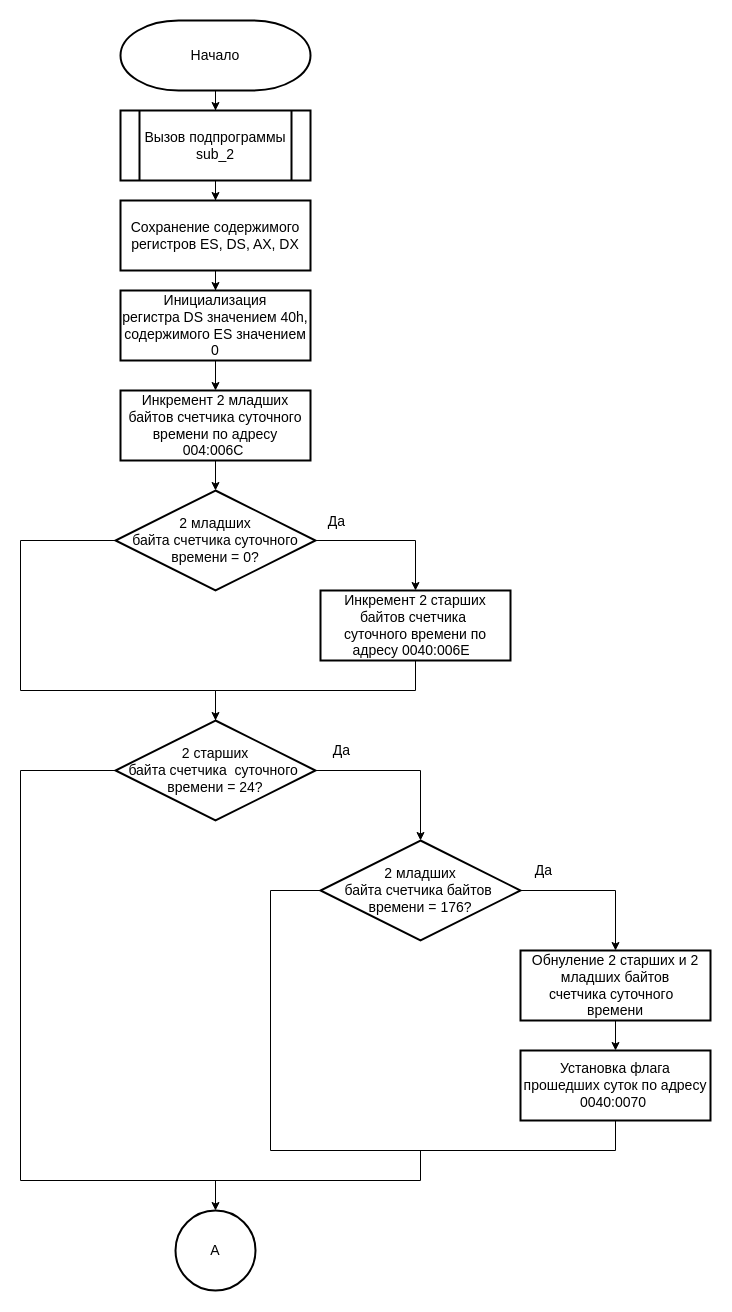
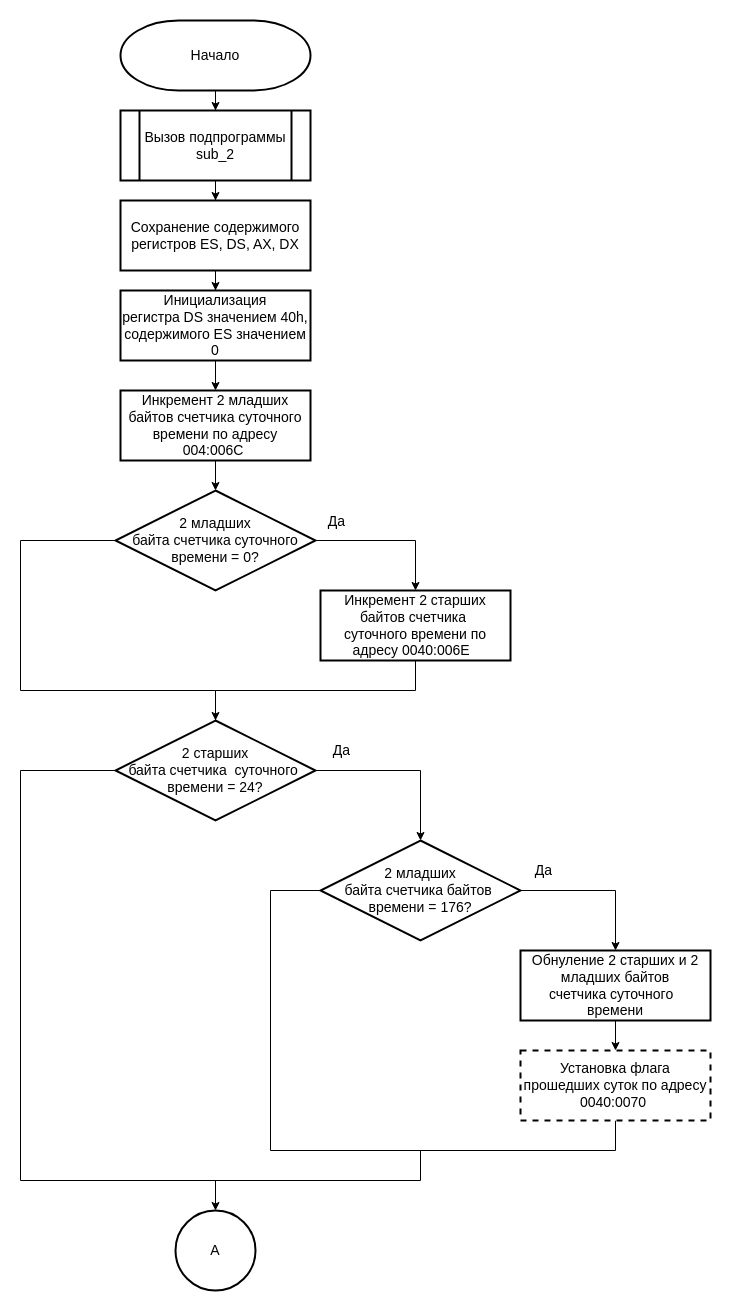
  <mxCell id="0" />
  <mxCell id="1" parent="0" />
  <mxCell id="2" style="edgeStyle=orthogonalEdgeStyle;rounded=0;orthogonalLoop=1;jettySize=auto;html=1;entryX=0.5;entryY=0;entryDx=0;entryDy=0;" parent="1" source="3" target="5" edge="1"><mxGeometry relative="1" as="geometry" /></mxCell>
  <mxCell id="3" value="Начало" style="strokeWidth=2;html=1;shape=mxgraph.flowchart.terminator;whiteSpace=wrap;fontSize=14;fontFamily=Helvetica;" parent="1" vertex="1"><mxGeometry x="120" y="20" width="190" height="70" as="geometry" /></mxCell>
  <mxCell id="4" style="edgeStyle=orthogonalEdgeStyle;rounded=0;orthogonalLoop=1;jettySize=auto;html=1;entryX=0.5;entryY=0;entryDx=0;entryDy=0;" parent="1" source="5" target="7" edge="1"><mxGeometry relative="1" as="geometry" /></mxCell>
  <mxCell id="5" value="Вызов подпрограммы sub_2" style="shape=process;whiteSpace=wrap;html=1;backgroundOutline=1;strokeWidth=2;fontSize=14;" parent="1" vertex="1"><mxGeometry x="120" y="110" width="190" height="70" as="geometry" /></mxCell>
  <mxCell id="6" style="edgeStyle=orthogonalEdgeStyle;rounded=0;orthogonalLoop=1;jettySize=auto;html=1;" parent="1" source="7" target="9" edge="1"><mxGeometry relative="1" as="geometry" /></mxCell>
  <mxCell id="7" value="Сохранение содержимого регистров ES, DS, AX, DX" style="rounded=0;whiteSpace=wrap;html=1;strokeWidth=2;fontSize=14;" parent="1" vertex="1"><mxGeometry x="120" y="200" width="190" height="70" as="geometry" /></mxCell>
  <mxCell id="8" style="edgeStyle=orthogonalEdgeStyle;rounded=0;orthogonalLoop=1;jettySize=auto;html=1;entryX=0.5;entryY=0;entryDx=0;entryDy=0;" parent="1" source="9" target="11" edge="1"><mxGeometry relative="1" as="geometry" /></mxCell>
  <mxCell id="9" value="Инициализация &lt;br&gt;регистра DS значением 40h, содержимого ES значением 0" style="rounded=0;whiteSpace=wrap;html=1;strokeWidth=2;fontSize=14;" parent="1" vertex="1"><mxGeometry x="120" y="290" width="190" height="70" as="geometry" /></mxCell>
  <mxCell id="10" style="edgeStyle=orthogonalEdgeStyle;rounded=0;orthogonalLoop=1;jettySize=auto;html=1;entryX=0.5;entryY=0;entryDx=0;entryDy=0;" parent="1" source="11" target="15" edge="1"><mxGeometry relative="1" as="geometry" /></mxCell>
  <mxCell id="11" value="Инкремент 2 младших байтов счетчика суточного времени по адресу 004:006C&amp;nbsp;" style="rounded=0;whiteSpace=wrap;html=1;strokeWidth=2;fontSize=14;" parent="1" vertex="1"><mxGeometry x="120" y="390" width="190" height="70" as="geometry" /></mxCell>
  <mxCell id="12" style="edgeStyle=orthogonalEdgeStyle;rounded=0;orthogonalLoop=1;jettySize=auto;html=1;entryX=0.5;entryY=0;entryDx=0;entryDy=0;" parent="1" source="15" target="17" edge="1"><mxGeometry relative="1" as="geometry" /></mxCell>
  <mxCell id="13" value="Да" style="edgeLabel;html=1;align=center;verticalAlign=middle;resizable=0;points=[];fontSize=14;" parent="12" vertex="1" connectable="0"><mxGeometry x="-0.689" y="2" relative="1" as="geometry"><mxPoint x="-3" y="-18" as="offset" /></mxGeometry></mxCell>
  <mxCell id="14" style="edgeStyle=orthogonalEdgeStyle;rounded=0;orthogonalLoop=1;jettySize=auto;html=1;fontSize=14;exitX=0;exitY=0.5;exitDx=0;exitDy=0;endArrow=none;endFill=0;" parent="1" source="15" edge="1"><mxGeometry relative="1" as="geometry"><mxPoint x="215" y="720" as="targetPoint" /><Array as="points"><mxPoint x="20" y="540" /><mxPoint x="20" y="690" /><mxPoint x="215" y="690" /></Array></mxGeometry></mxCell>
  <mxCell id="15" value="2 младших &lt;br&gt;байта счетчика&amp;nbsp;суточного&lt;br&gt;времени = 0?" style="rhombus;whiteSpace=wrap;html=1;strokeWidth=2;fontSize=14;" parent="1" vertex="1"><mxGeometry x="115" y="490" width="200" height="100" as="geometry" /></mxCell>
  <mxCell id="16" style="edgeStyle=orthogonalEdgeStyle;rounded=0;orthogonalLoop=1;jettySize=auto;html=1;exitX=0.5;exitY=1;exitDx=0;exitDy=0;entryX=0.5;entryY=0;entryDx=0;entryDy=0;fontSize=14;" parent="1" source="17" target="20" edge="1"><mxGeometry relative="1" as="geometry"><Array as="points"><mxPoint x="415" y="690" /><mxPoint x="215" y="690" /></Array></mxGeometry></mxCell>
  <mxCell id="17" value="Инкремент 2 старших байтов счетчика&amp;nbsp;&lt;br&gt;суточного&amp;nbsp;времени по адресу 0040:006E&amp;nbsp;&amp;nbsp;" style="rounded=0;whiteSpace=wrap;html=1;strokeWidth=2;fontSize=14;" parent="1" vertex="1"><mxGeometry x="320" y="590" width="190" height="70" as="geometry" /></mxCell>
  <mxCell id="18" value="Да" style="edgeStyle=orthogonalEdgeStyle;rounded=0;orthogonalLoop=1;jettySize=auto;html=1;entryX=0.5;entryY=0;entryDx=0;entryDy=0;endArrow=classic;endFill=1;fontSize=14;" parent="1" source="20" target="22" edge="1"><mxGeometry x="-0.706" y="20" relative="1" as="geometry"><mxPoint as="offset" /></mxGeometry></mxCell>
  <mxCell id="19" style="edgeStyle=orthogonalEdgeStyle;rounded=0;orthogonalLoop=1;jettySize=auto;html=1;exitX=0;exitY=0.5;exitDx=0;exitDy=0;endArrow=classic;endFill=1;fontSize=14;" parent="1" source="20" edge="1"><mxGeometry relative="1" as="geometry"><mxPoint x="215" y="1210" as="targetPoint" /><Array as="points"><mxPoint x="20" y="770" /><mxPoint x="20" y="1180" /><mxPoint x="215" y="1180" /></Array></mxGeometry></mxCell>
  <mxCell id="20" value="2 старших &lt;br&gt;байта счетчика&amp;nbsp;&amp;nbsp;суточного&amp;nbsp;&lt;br&gt;времени = 24?" style="rhombus;whiteSpace=wrap;html=1;strokeWidth=2;fontSize=14;" parent="1" vertex="1"><mxGeometry x="115" y="720" width="200" height="100" as="geometry" /></mxCell>
  <mxCell id="21" style="edgeStyle=orthogonalEdgeStyle;rounded=0;orthogonalLoop=1;jettySize=auto;html=1;exitX=0;exitY=0.5;exitDx=0;exitDy=0;entryX=0.5;entryY=1;entryDx=0;entryDy=0;endArrow=none;endFill=0;fontSize=14;" parent="1" source="22" target="25" edge="1"><mxGeometry relative="1" as="geometry"><Array as="points"><mxPoint x="270" y="890" /><mxPoint x="270" y="1150" /><mxPoint x="615" y="1150" /></Array></mxGeometry></mxCell>
  <mxCell id="22" value="2 младших&lt;br&gt;&amp;nbsp;байта счетчика&amp;nbsp;байтов&amp;nbsp;&amp;nbsp;&lt;br&gt;времени = 176?" style="rhombus;whiteSpace=wrap;html=1;strokeWidth=2;fontSize=14;" parent="1" vertex="1"><mxGeometry x="320" y="840" width="200" height="100" as="geometry" /></mxCell>
  <mxCell id="23" style="edgeStyle=orthogonalEdgeStyle;rounded=0;orthogonalLoop=1;jettySize=auto;html=1;exitX=0.5;exitY=1;exitDx=0;exitDy=0;entryX=0.5;entryY=0;entryDx=0;entryDy=0;endArrow=classic;endFill=1;fontSize=14;" parent="1" source="24" target="25" edge="1"><mxGeometry relative="1" as="geometry" /></mxCell>
  <mxCell id="24" value="Обнуление 2 старших и 2 младших байтов счетчика&amp;nbsp;суточного&amp;nbsp;&amp;nbsp;&lt;br&gt;времени" style="rounded=0;whiteSpace=wrap;html=1;strokeWidth=2;fontSize=14;" parent="1" vertex="1"><mxGeometry x="520" y="950" width="190" height="70" as="geometry" /></mxCell>
- <mxCell id="25" value="Установка флага прошедших суток по адресу 0040:0070&amp;nbsp;" style="rounded=0;whiteSpace=wrap;html=1;strokeWidth=2;fontSize=14;" parent="1" vertex="1"><mxGeometry x="520" y="1050" width="190" height="70" as="geometry" /></mxCell>
+ <mxCell id="25" value="Установка флага прошедших суток по адресу 0040:0070&amp;nbsp;" style="rounded=0;whiteSpace=wrap;html=1;strokeWidth=2;fontSize=14;dashed=1;" parent="1" vertex="1"><mxGeometry x="520" y="1050" width="190" height="70" as="geometry" /></mxCell>
  <mxCell id="26" value="Да" style="edgeStyle=orthogonalEdgeStyle;rounded=0;orthogonalLoop=1;jettySize=auto;html=1;entryX=0.5;entryY=0;entryDx=0;entryDy=0;endArrow=classic;endFill=1;fontSize=14;exitX=1;exitY=0.5;exitDx=0;exitDy=0;" parent="1" source="22" target="24" edge="1"><mxGeometry x="-0.706" y="20" relative="1" as="geometry"><mxPoint x="325" y="780" as="sourcePoint" /><mxPoint x="430" y="850" as="targetPoint" /><mxPoint as="offset" /></mxGeometry></mxCell>
  <mxCell id="27" style="edgeStyle=orthogonalEdgeStyle;rounded=0;orthogonalLoop=1;jettySize=auto;html=1;endArrow=none;endFill=0;fontSize=14;" parent="1" edge="1"><mxGeometry relative="1" as="geometry"><mxPoint x="210" y="1180" as="sourcePoint" /><mxPoint x="420" y="1150" as="targetPoint" /><Array as="points"><mxPoint x="420" y="1180" /><mxPoint x="420" y="1150" /></Array></mxGeometry></mxCell>
  <mxCell id="28" value="А" style="ellipse;whiteSpace=wrap;html=1;aspect=fixed;fontSize=14;strokeWidth=2;" parent="1" vertex="1"><mxGeometry x="175" y="1210" width="80" height="80" as="geometry" /></mxCell>
